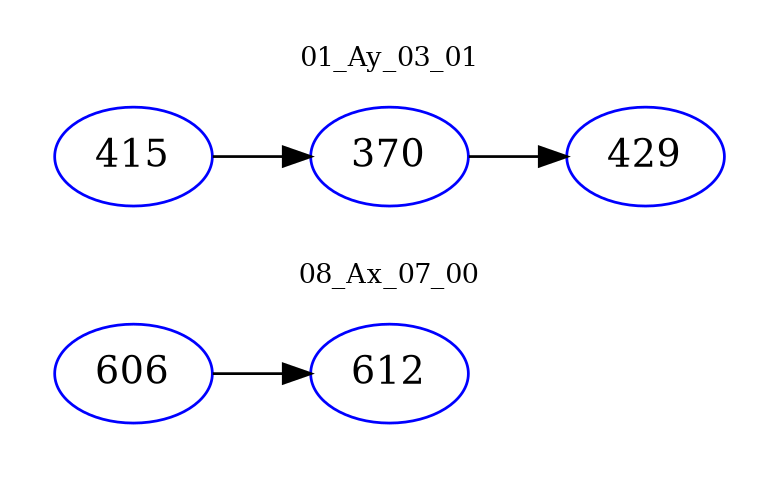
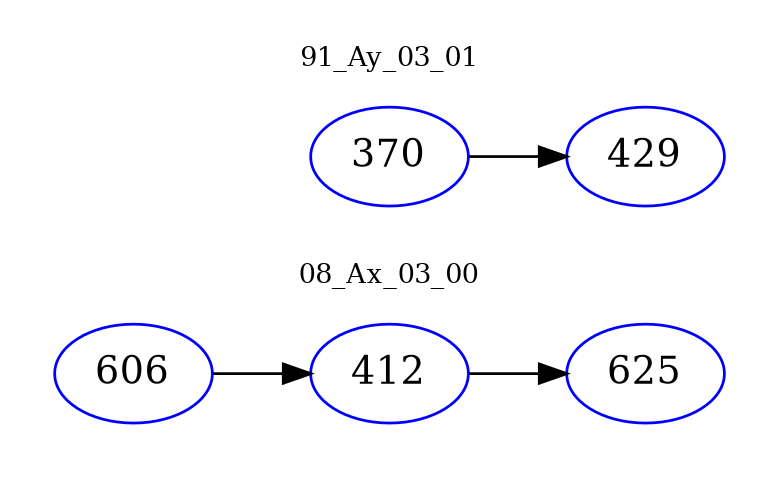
  digraph {
    rankdir=LR
    node [color=blue]
    edge [color=black]
-   n1 [label=612]
+   n1 [label=412]
    n2 [label=606]
-   n4 [label=415]
+   n3 [label=625]
    n5 [label=370]
    n6 [label=429]
    subgraph cluster_1 {
      color=white
      fontsize=10
-     label="08_Ax_07_00"
+     label="08_Ax_03_00"
      n1
      n2
+     n3
    }
    subgraph cluster_2 {
      color=white
      fontsize=10
-     label="01_Ay_03_01"
-     n4
+     label="91_Ay_03_01"
      n5
      n6
    }
+   n1 -> n3
    n2 -> n1
-   n4 -> n5
    n5 -> n6
  }
